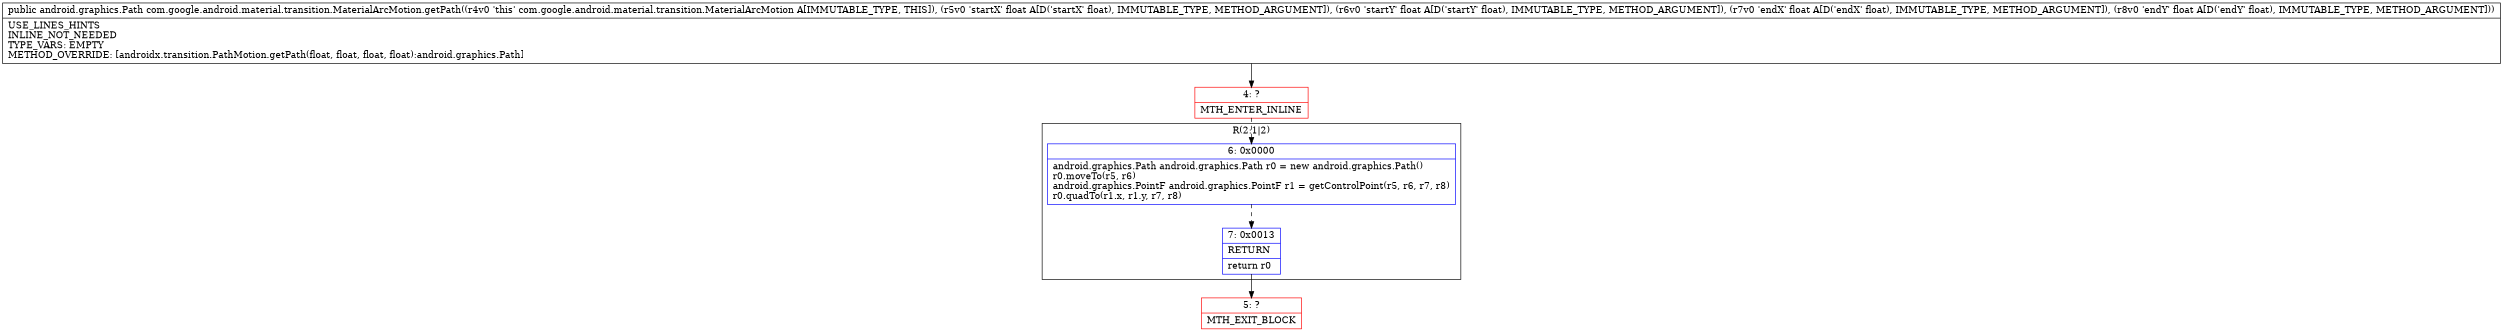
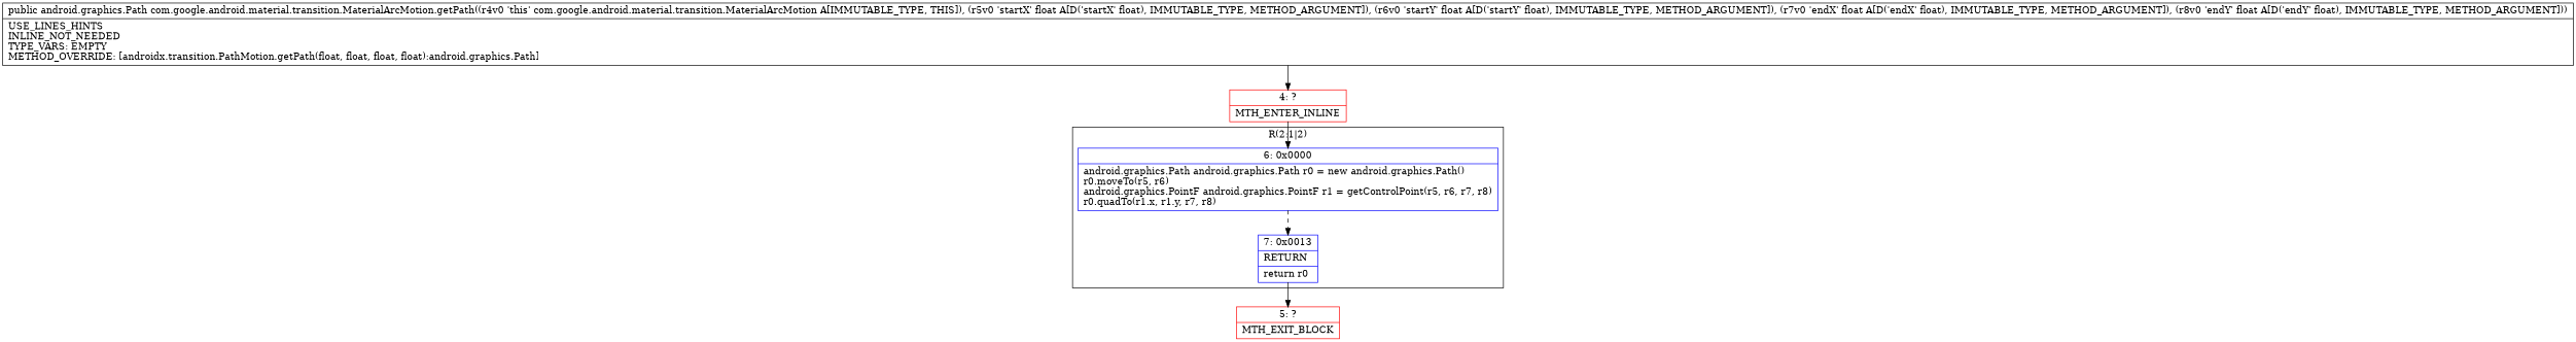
  digraph {
    node [color=blue shape=record]
    edge [style=dashed]
    n1 [label="{6\:\ 0x0000|android.graphics.Path android.graphics.Path r0 = new android.graphics.Path()\lr0.moveTo(r5, r6)\landroid.graphics.PointF android.graphics.PointF r1 = getControlPoint(r5, r6, r7, r8)\lr0.quadTo(r1.x, r1.y, r7, r8)\l}"]
    n2 [label="{7\:\ 0x0013|RETURN\l|return r0\l}"]
    n3 [color=red label="{5\:\ ?|MTH_EXIT_BLOCK\l}"]
    n4 [color=red label="{4\:\ ?|MTH_ENTER_INLINE\l}"]
    n5 [label="{public android.graphics.Path com.google.android.material.transition.MaterialArcMotion.getPath((r4v0 'this' com.google.android.material.transition.MaterialArcMotion A[IMMUTABLE_TYPE, THIS]), (r5v0 'startX' float A[D('startX' float), IMMUTABLE_TYPE, METHOD_ARGUMENT]), (r6v0 'startY' float A[D('startY' float), IMMUTABLE_TYPE, METHOD_ARGUMENT]), (r7v0 'endX' float A[D('endX' float), IMMUTABLE_TYPE, METHOD_ARGUMENT]), (r8v0 'endY' float A[D('endY' float), IMMUTABLE_TYPE, METHOD_ARGUMENT]))  | USE_LINES_HINTS\lINLINE_NOT_NEEDED\lTYPE_VARS: EMPTY\lMETHOD_OVERRIDE: [androidx.transition.PathMotion.getPath(float, float, float, float):android.graphics.Path]\l}" color=""]
    subgraph cluster_1 {
      label="R(2:1|2)"
      n1
      n2
    }
    n1 -> n2
    n2 -> n3 [style=solid]
-   n4 -> n1
+   n4 -> n1 [style=solid]
    n5 -> n4 [style=solid]
  }
